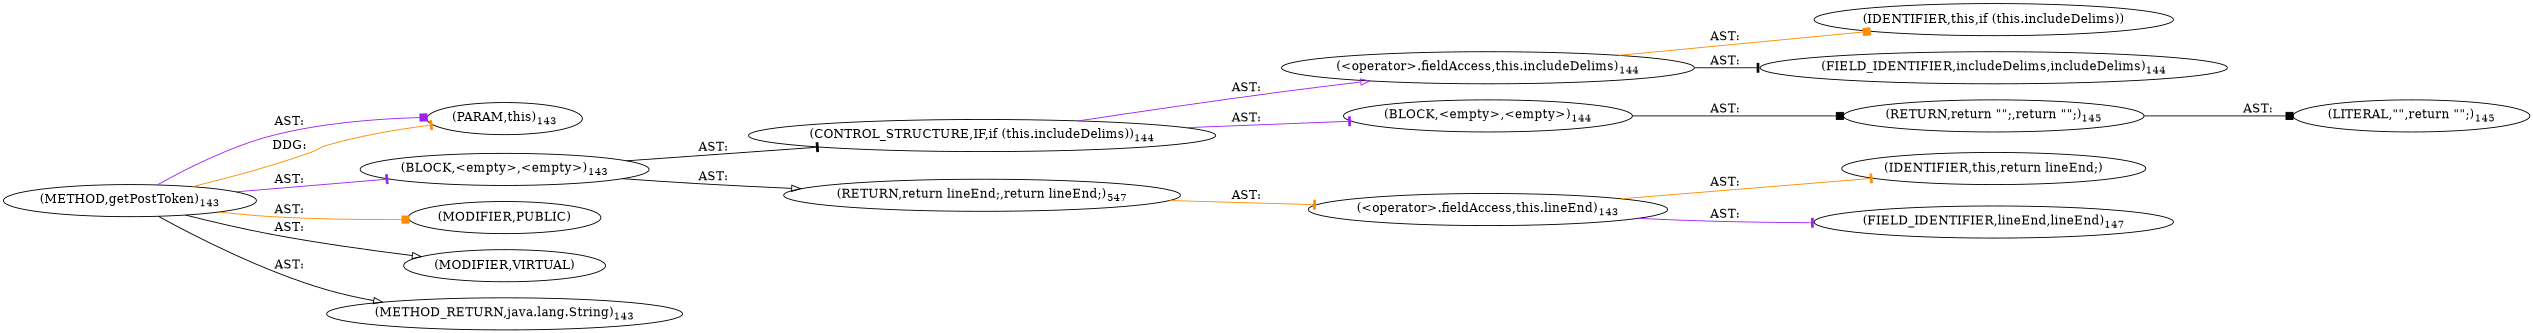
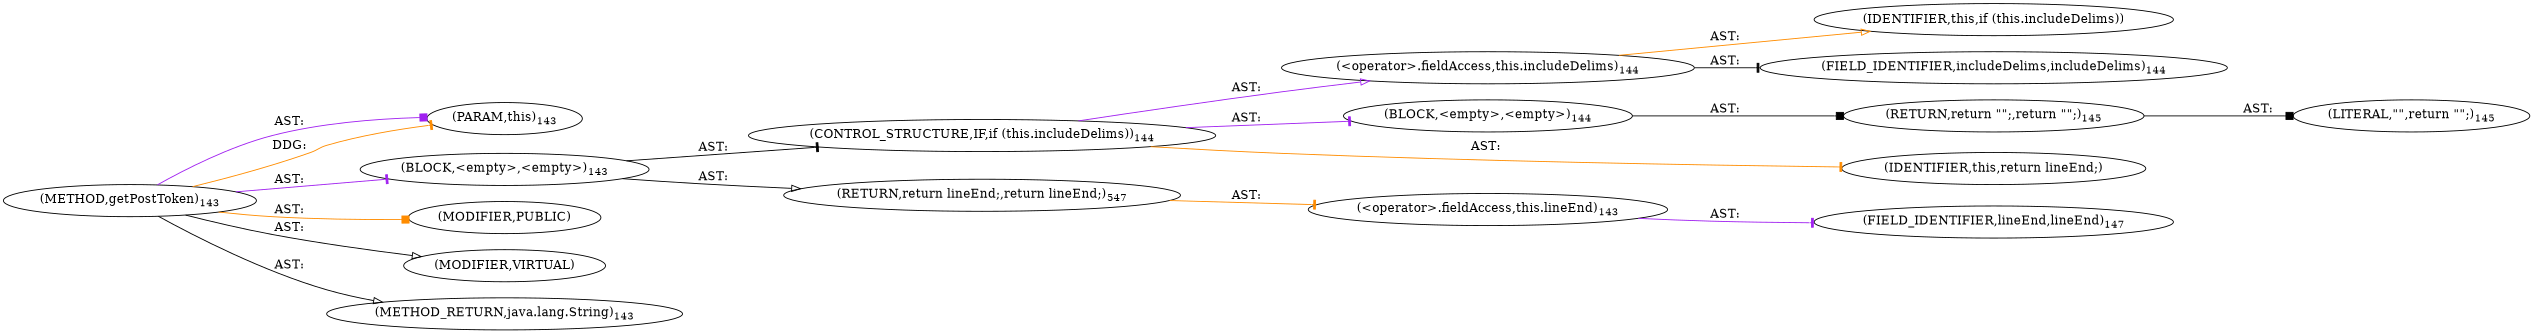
  digraph {
    rankdir=LR
    edge [arrowhead=tee color=black]
    n1 [label=<(METHOD,getPostToken)<SUB>143</SUB>>]
    n2 [label=<(PARAM,this)<SUB>143</SUB>>]
    n3 [label=<(BLOCK,&lt;empty&gt;,&lt;empty&gt;)<SUB>143</SUB>>]
    n4 [label=<(MODIFIER,PUBLIC)>]
    n5 [label=<(MODIFIER,VIRTUAL)>]
    n6 [label=<(METHOD_RETURN,java.lang.String)<SUB>143</SUB>>]
    n7 [label=<(CONTROL_STRUCTURE,IF,if (this.includeDelims))<SUB>144</SUB>>]
    n8 [label=<(RETURN,return lineEnd;,return lineEnd;)<SUB>547</SUB>>]
    n9 [label=<(&lt;operator&gt;.fieldAccess,this.includeDelims)<SUB>144</SUB>>]
    n10 [label=<(BLOCK,&lt;empty&gt;,&lt;empty&gt;)<SUB>144</SUB>>]
    n11 [label=<(&lt;operator&gt;.fieldAccess,this.lineEnd)<SUB>143</SUB>>]
    n12 [label=<(IDENTIFIER,this,if (this.includeDelims))>]
    n13 [label=<(FIELD_IDENTIFIER,includeDelims,includeDelims)<SUB>144</SUB>>]
    n14 [label=<(RETURN,return &quot;&quot;;,return &quot;&quot;;)<SUB>145</SUB>>]
    n15 [label=<(LITERAL,&quot;&quot;,return &quot;&quot;;)<SUB>145</SUB>>]
    n16 [label=<(IDENTIFIER,this,return lineEnd;)>]
    n17 [label=<(FIELD_IDENTIFIER,lineEnd,lineEnd)<SUB>147</SUB>>]
    n1 -> n2 [arrowhead=box color=purple label="AST: "]
    n1 -> n2 [color=darkorange label="DDG: "]
    n1 -> n3 [color=purple label="AST: "]
    n1 -> n4 [arrowhead=box color=darkorange label="AST: "]
    n1 -> n5 [arrowhead=onormal label="AST: "]
    n1 -> n6 [arrowhead=onormal label="AST: "]
    n3 -> n7 [label="AST: "]
    n3 -> n8 [arrowhead=onormal label="AST: "]
    n7 -> n9 [arrowhead=onormal color=purple label="AST: "]
    n7 -> n10 [color=purple label="AST: "]
    n8 -> n11 [color=darkorange label="AST: "]
-   n9 -> n12 [arrowhead=box color=darkorange label="AST: "]
+   n9 -> n12 [arrowhead=onormal color=darkorange label="AST: "]
    n9 -> n13 [label="AST: "]
    n10 -> n14 [arrowhead=box label="AST: "]
-   n11 -> n16 [color=darkorange label="AST: "]
+   n7 -> n16 [color=darkorange label="AST: "]
    n11 -> n17 [color=purple label="AST: "]
    n14 -> n15 [arrowhead=box label="AST: "]
  }
